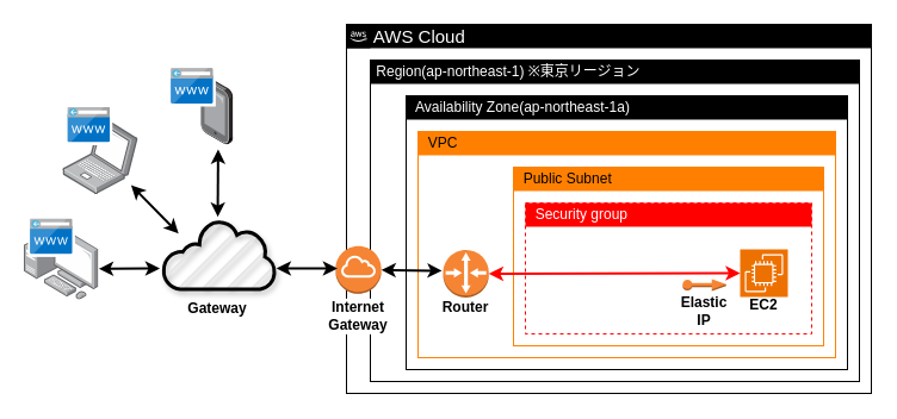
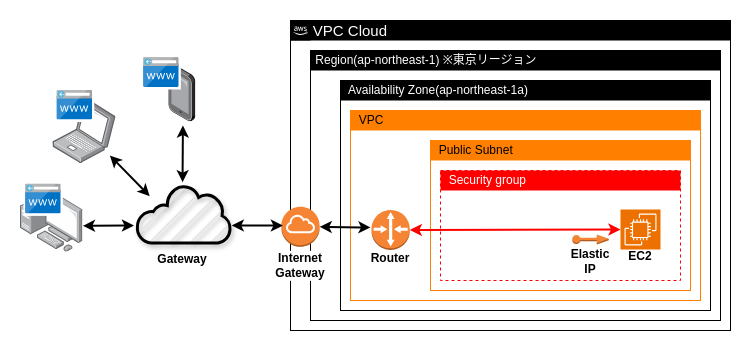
  <mxCell id="0" />
  <mxCell id="1" parent="0" />
  <mxCell id="2" value="" style="rounded=0;whiteSpace=wrap;html=1;" vertex="1" parent="1"><mxGeometry x="290" y="20" width="440" height="310" as="geometry" /></mxCell>
  <mxCell id="3" value="" style="rounded=0;whiteSpace=wrap;html=1;" vertex="1" parent="1"><mxGeometry x="310" y="50" width="410" height="270" as="geometry" /></mxCell>
  <mxCell id="4" value="" style="rounded=0;whiteSpace=wrap;html=1;" vertex="1" parent="1"><mxGeometry x="340" y="80" width="370" height="230" as="geometry" /></mxCell>
  <mxCell id="5" value="" style="rounded=0;whiteSpace=wrap;html=1;strokeColor=#ff8000;" vertex="1" parent="1"><mxGeometry x="350" y="110" width="350" height="190" as="geometry" /></mxCell>
- <mxCell id="6" value="&amp;nbsp; &amp;nbsp; &amp;nbsp;AWS Cloud" style="text;html=1;strokeColor=none;fillColor=#000000;align=left;verticalAlign=middle;whiteSpace=wrap;rounded=0;fontSize=15;fontStyle=0;fontColor=#FFFFFF;" vertex="1" parent="1"><mxGeometry x="290" y="20" width="440" height="20" as="geometry" /></mxCell>
+ <mxCell id="6" value="&amp;nbsp; &amp;nbsp; &amp;nbsp;VPC Cloud" style="text;html=1;strokeColor=none;fillColor=#000000;align=left;verticalAlign=middle;whiteSpace=wrap;rounded=0;fontSize=15;fontStyle=0;fontColor=#FFFFFF;" vertex="1" parent="1"><mxGeometry x="290" y="20" width="440" height="20" as="geometry" /></mxCell>
  <mxCell id="7" value="&amp;nbsp;Region(ap-northeast-1) ※東京リージョン" style="text;html=1;strokeColor=none;fillColor=#000000;align=left;verticalAlign=middle;whiteSpace=wrap;rounded=0;fontSize=12;fontStyle=0;fontColor=#FFFFFF;" vertex="1" parent="1"><mxGeometry x="310" y="50" width="410" height="20" as="geometry" /></mxCell>
  <mxCell id="8" value="&amp;nbsp; Availability Zone(ap-northeast-1a)" style="text;html=1;strokeColor=none;fillColor=#000000;align=left;verticalAlign=middle;whiteSpace=wrap;rounded=0;fontSize=12;fontStyle=0;fontColor=#FFFFFF;" vertex="1" parent="1"><mxGeometry x="340" y="80" width="370" height="20" as="geometry" /></mxCell>
  <mxCell id="9" value="&amp;nbsp; VPC" style="text;html=1;strokeColor=none;fillColor=#FF8000;align=left;verticalAlign=middle;whiteSpace=wrap;rounded=0;fontSize=12;fontStyle=0" vertex="1" parent="1"><mxGeometry x="350" y="110" width="350" height="20" as="geometry" /></mxCell>
  <mxCell id="10" value="" style="rounded=0;whiteSpace=wrap;html=1;strokeColor=#ff8000;" vertex="1" parent="1"><mxGeometry x="430" y="140" width="260" height="150" as="geometry" /></mxCell>
  <mxCell id="11" value="&amp;nbsp; Public Subnet" style="text;html=1;strokeColor=none;fillColor=#ff8000;align=left;verticalAlign=middle;whiteSpace=wrap;rounded=0;fontSize=12;fontStyle=0" vertex="1" parent="1"><mxGeometry x="430" y="140" width="260" height="20" as="geometry" /></mxCell>
  <mxCell id="12" value="" style="rounded=0;whiteSpace=wrap;html=1;dashed=1;strokeColor=#FF0000;" vertex="1" parent="1"><mxGeometry x="440" y="170" width="240" height="110" as="geometry" /></mxCell>
  <mxCell id="13" value="&amp;nbsp; Security group" style="text;html=1;strokeColor=none;fillColor=#FF0000;align=left;verticalAlign=middle;whiteSpace=wrap;rounded=0;fontSize=12;fontStyle=0;fontColor=#ffffff;" vertex="1" parent="1"><mxGeometry x="440" y="170" width="240" height="20" as="geometry" /></mxCell>
  <mxCell id="14" value="" style="sketch=0;points=[[0,0,0],[0.25,0,0],[0.5,0,0],[0.75,0,0],[1,0,0],[0,1,0],[0.25,1,0],[0.5,1,0],[0.75,1,0],[1,1,0],[0,0.25,0],[0,0.5,0],[0,0.75,0],[1,0.25,0],[1,0.5,0],[1,0.75,0]];outlineConnect=0;fontColor=#232F3E;fillColor=#ED7100;strokeColor=#ffffff;dashed=0;verticalLabelPosition=bottom;verticalAlign=top;align=center;html=1;fontSize=12;fontStyle=0;aspect=fixed;shape=mxgraph.aws4.resourceIcon;resIcon=mxgraph.aws4.ec2;" vertex="1" parent="1"><mxGeometry x="620" y="209" width="40" height="40" as="geometry" /></mxCell>
  <mxCell id="15" value="" style="outlineConnect=0;dashed=0;verticalLabelPosition=bottom;verticalAlign=top;align=center;html=1;shape=mxgraph.aws3.elastic_ip;fillColor=#F58534;gradientColor=none;" vertex="1" parent="1"><mxGeometry x="571.79" y="234" width="36.43" height="10" as="geometry" /></mxCell>
  <mxCell id="16" value="Elastic&lt;br&gt;IP" style="text;html=1;strokeColor=none;fillColor=none;align=center;verticalAlign=middle;whiteSpace=wrap;rounded=0;fontStyle=1;fillStyle=auto;" vertex="1" parent="1"><mxGeometry x="560" y="246" width="60" height="30" as="geometry" /></mxCell>
  <mxCell id="17" value="EC2" style="text;html=1;strokeColor=none;fillColor=none;align=center;verticalAlign=middle;whiteSpace=wrap;rounded=0;fontStyle=1" vertex="1" parent="1"><mxGeometry x="610" y="241" width="60" height="30" as="geometry" /></mxCell>
  <mxCell id="18" value="Gateway" style="text;html=1;strokeColor=none;fillColor=none;align=center;verticalAlign=middle;whiteSpace=wrap;rounded=0;fontStyle=1" vertex="1" parent="1"><mxGeometry x="152.4" y="244.36" width="60" height="30" as="geometry" /></mxCell>
  <mxCell id="19" value="" style="outlineConnect=0;dashed=0;verticalLabelPosition=bottom;verticalAlign=top;align=center;html=1;shape=mxgraph.aws3.cloud_2;fillColor=#000000;gradientColor=none;" vertex="1" parent="1"><mxGeometry x="290" y="20" width="20" height="20" as="geometry" /></mxCell>
  <mxCell id="20" value="Router" style="text;html=1;strokeColor=none;fillColor=none;align=center;verticalAlign=middle;whiteSpace=wrap;rounded=0;fontStyle=1" vertex="1" parent="1"><mxGeometry x="360" y="242.5" width="60" height="30" as="geometry" /></mxCell>
  <mxCell id="21" value="" style="outlineConnect=0;dashed=0;verticalLabelPosition=bottom;verticalAlign=top;align=center;html=1;shape=mxgraph.aws3.router;fillColor=#F58534;gradientColor=none;" vertex="1" parent="1"><mxGeometry x="370.99" y="209.5" width="38.33" height="40" as="geometry" /></mxCell>
  <mxCell id="22" value="" style="outlineConnect=0;dashed=0;verticalLabelPosition=bottom;verticalAlign=top;align=center;html=1;shape=mxgraph.aws3.internet_gateway;fillColor=#F58534;gradientColor=none;" vertex="1" parent="1"><mxGeometry x="280.83" y="206.36" width="38.34" height="40" as="geometry" /></mxCell>
  <mxCell id="23" value="Internet&lt;br&gt;Gateway" style="text;html=1;strokeColor=none;fillColor=default;align=center;verticalAlign=middle;whiteSpace=wrap;rounded=0;fontStyle=1" vertex="1" parent="1"><mxGeometry x="270" y="250.36" width="60" height="30" as="geometry" /></mxCell>
  <mxCell id="24" value="" style="endArrow=classic;startArrow=classic;html=1;rounded=0;entryX=1;entryY=0.5;entryDx=0;entryDy=0;entryPerimeter=0;strokeWidth=2;" edge="1" parent="1" target="22"><mxGeometry width="50" height="50" relative="1" as="geometry"><mxPoint x="370" y="227" as="sourcePoint" /><mxPoint x="330" y="226.77" as="targetPoint" /></mxGeometry></mxCell>
  <mxCell id="25" value="" style="endArrow=classic;startArrow=classic;html=1;rounded=0;entryX=0;entryY=0.5;entryDx=0;entryDy=0;entryPerimeter=0;exitX=1;exitY=0.5;exitDx=0;exitDy=0;exitPerimeter=0;strokeWidth=2;strokeColor=#FF0000;" edge="1" parent="1" source="21" target="14"><mxGeometry width="50" height="50" relative="1" as="geometry"><mxPoint x="409.32" y="225.5" as="sourcePoint" /><mxPoint x="620" y="222" as="targetPoint" /></mxGeometry></mxCell>
  <mxCell id="26" value="" style="endArrow=classic;startArrow=classic;html=1;rounded=0;exitX=1;exitY=0.7;exitDx=0;exitDy=0;exitPerimeter=0;strokeWidth=2;" edge="1" parent="1"><mxGeometry width="50" height="50" relative="1" as="geometry"><mxPoint x="231.29" y="225" as="sourcePoint" /><mxPoint x="282.4" y="225" as="targetPoint" /></mxGeometry></mxCell>
  <mxCell id="27" value="" style="endArrow=classic;startArrow=classic;html=1;rounded=0;strokeWidth=2;exitX=1;exitY=0.5;exitDx=0;exitDy=0;exitPerimeter=0;" edge="1" parent="1"><mxGeometry width="50" height="50" relative="1" as="geometry"><mxPoint x="82.4" y="225.36" as="sourcePoint" /><mxPoint x="133.51" y="225" as="targetPoint" /></mxGeometry></mxCell>
  <mxCell id="28" value="" style="endArrow=classic;startArrow=classic;html=1;rounded=0;strokeWidth=2;exitX=0.95;exitY=1;exitDx=0;exitDy=0;exitPerimeter=0;entryX=0.17;entryY=0.2;entryDx=0;entryDy=0;entryPerimeter=0;" edge="1" parent="1"><mxGeometry width="50" height="50" relative="1" as="geometry"><mxPoint x="109.4" y="155" as="sourcePoint" /><mxPoint x="149.211" y="195.64" as="targetPoint" /></mxGeometry></mxCell>
  <mxCell id="29" value="" style="endArrow=classic;startArrow=classic;html=1;rounded=0;strokeWidth=2;exitX=0.5;exitY=1;exitDx=0;exitDy=0;exitPerimeter=0;" edge="1" parent="1"><mxGeometry width="50" height="50" relative="1" as="geometry"><mxPoint x="182.4" y="125" as="sourcePoint" /><mxPoint x="182.057" y="181.64" as="targetPoint" /></mxGeometry></mxCell>
  <mxCell id="30" value="" style="image;points=[];aspect=fixed;html=1;align=center;shadow=0;dashed=0;image=img/lib/allied_telesis/computer_and_terminals/Laptop.svg;" vertex="1" parent="1"><mxGeometry x="52.4" y="98.99" width="63.11" height="64.01" as="geometry" /></mxCell>
  <mxCell id="31" value="" style="image;points=[];aspect=fixed;html=1;align=center;shadow=0;dashed=0;image=img/lib/allied_telesis/computer_and_terminals/Personal_Computer_with_Server.svg;imageBorder=none;" vertex="1" parent="1"><mxGeometry x="20" y="189.24" width="62.4" height="62.4" as="geometry" /></mxCell>
  <mxCell id="32" value="" style="image;points=[];aspect=fixed;html=1;align=center;shadow=0;dashed=0;image=img/lib/allied_telesis/computer_and_terminals/Tablet.svg;" vertex="1" parent="1"><mxGeometry x="168.35" y="64.5" width="27" height="57" as="geometry" /></mxCell>
  <mxCell id="33" value="" style="aspect=fixed;pointerEvents=1;shadow=1;html=1;strokeColor=default;labelPosition=center;verticalLabelPosition=bottom;verticalAlign=top;align=center;fillColor=#E6E6E6;shape=mxgraph.mscae.enterprise.internet;labelBackgroundColor=default;comic=0;fontFamily=Helvetica;fontSize=12;fontColor=default;strokeWidth=3;labelBorderColor=none;fillStyle=hatch;" vertex="1" parent="1"><mxGeometry x="136.26" y="184.38" width="93.74" height="58.12" as="geometry" /></mxCell>
  <mxCell id="34" value="" style="group" vertex="1" connectable="0" parent="1"><mxGeometry x="143" y="57" width="35.71" height="30" as="geometry" /></mxCell>
  <mxCell id="35" value="" style="rounded=0;whiteSpace=wrap;html=1;labelBackgroundColor=default;comic=0;strokeColor=#FFFFFF;align=center;verticalAlign=top;fontFamily=Helvetica;fontSize=12;fontColor=default;fillColor=default;strokeWidth=4;" vertex="1" parent="34"><mxGeometry width="35.35" height="30" as="geometry" /></mxCell>
  <mxCell id="36" value="" style="image;aspect=fixed;html=1;points=[];align=center;fontSize=12;image=img/lib/mscae/CustomDomain.svg;imageBorder=#FFFFFF;comic=0;strokeWidth=0;perimeterSpacing=0;" vertex="1" parent="34"><mxGeometry x="2.842e-14" width="35.71" height="30" as="geometry" /></mxCell>
  <mxCell id="37" value="" style="group" vertex="1" connectable="0" parent="1"><mxGeometry x="56.4" y="89.5" width="35.71" height="30" as="geometry" /></mxCell>
  <mxCell id="38" value="" style="rounded=0;whiteSpace=wrap;html=1;labelBackgroundColor=default;comic=0;strokeColor=#FFFFFF;align=center;verticalAlign=top;fontFamily=Helvetica;fontSize=12;fontColor=default;fillColor=default;strokeWidth=4;" vertex="1" parent="37"><mxGeometry width="35.35" height="30" as="geometry" /></mxCell>
  <mxCell id="39" value="" style="image;aspect=fixed;html=1;points=[];align=center;fontSize=12;image=img/lib/mscae/CustomDomain.svg;imageBorder=#FFFFFF;comic=0;strokeWidth=0;perimeterSpacing=0;" vertex="1" parent="37"><mxGeometry x="2.842e-14" width="35.71" height="30" as="geometry" /></mxCell>
  <mxCell id="40" value="" style="group" vertex="1" connectable="0" parent="1"><mxGeometry x="25" y="183.38" width="35.71" height="30" as="geometry" /></mxCell>
  <mxCell id="41" value="" style="rounded=0;whiteSpace=wrap;html=1;labelBackgroundColor=default;comic=0;strokeColor=#FFFFFF;align=center;verticalAlign=top;fontFamily=Helvetica;fontSize=12;fontColor=default;fillColor=default;strokeWidth=4;" vertex="1" parent="40"><mxGeometry width="35.35" height="30" as="geometry" /></mxCell>
  <mxCell id="42" value="" style="image;aspect=fixed;html=1;points=[];align=center;fontSize=12;image=img/lib/mscae/CustomDomain.svg;imageBorder=#FFFFFF;comic=0;strokeWidth=0;perimeterSpacing=0;" vertex="1" parent="40"><mxGeometry x="2.842e-14" width="35.71" height="30" as="geometry" /></mxCell>
